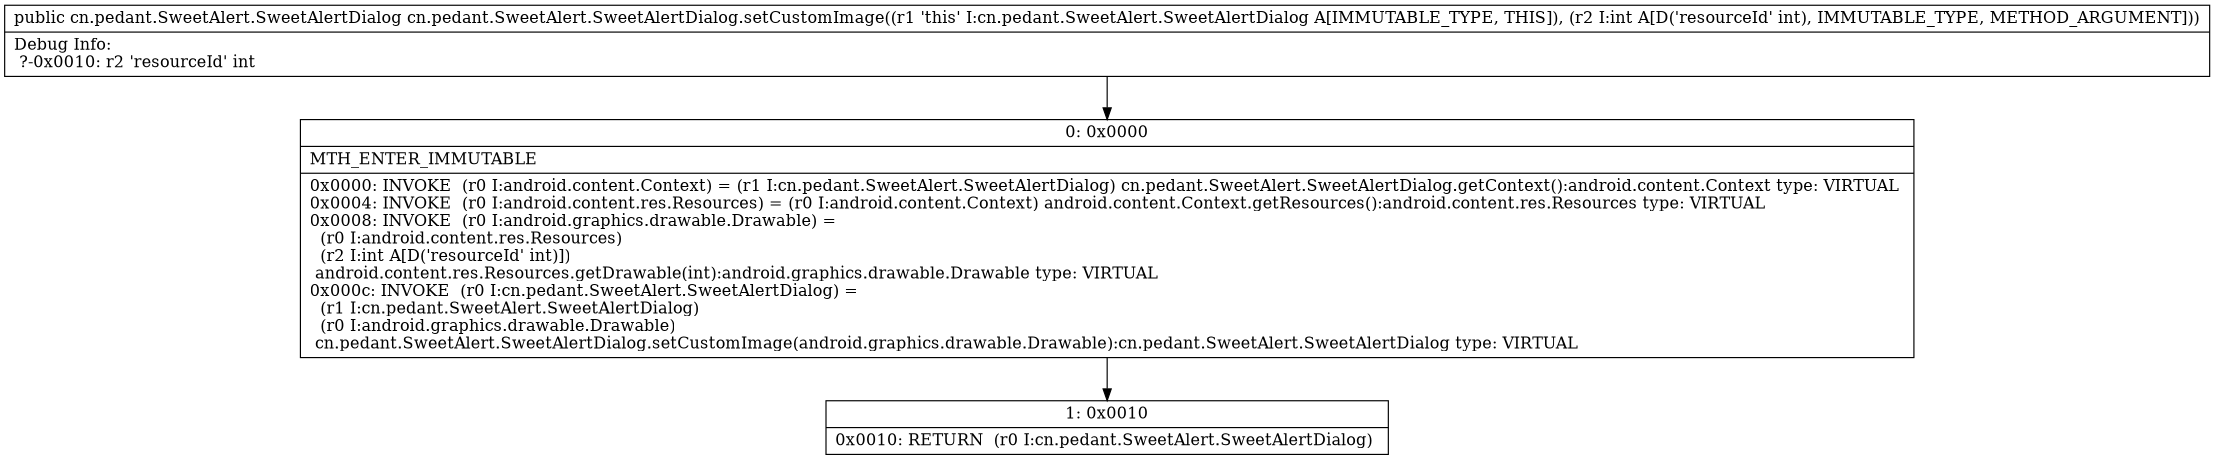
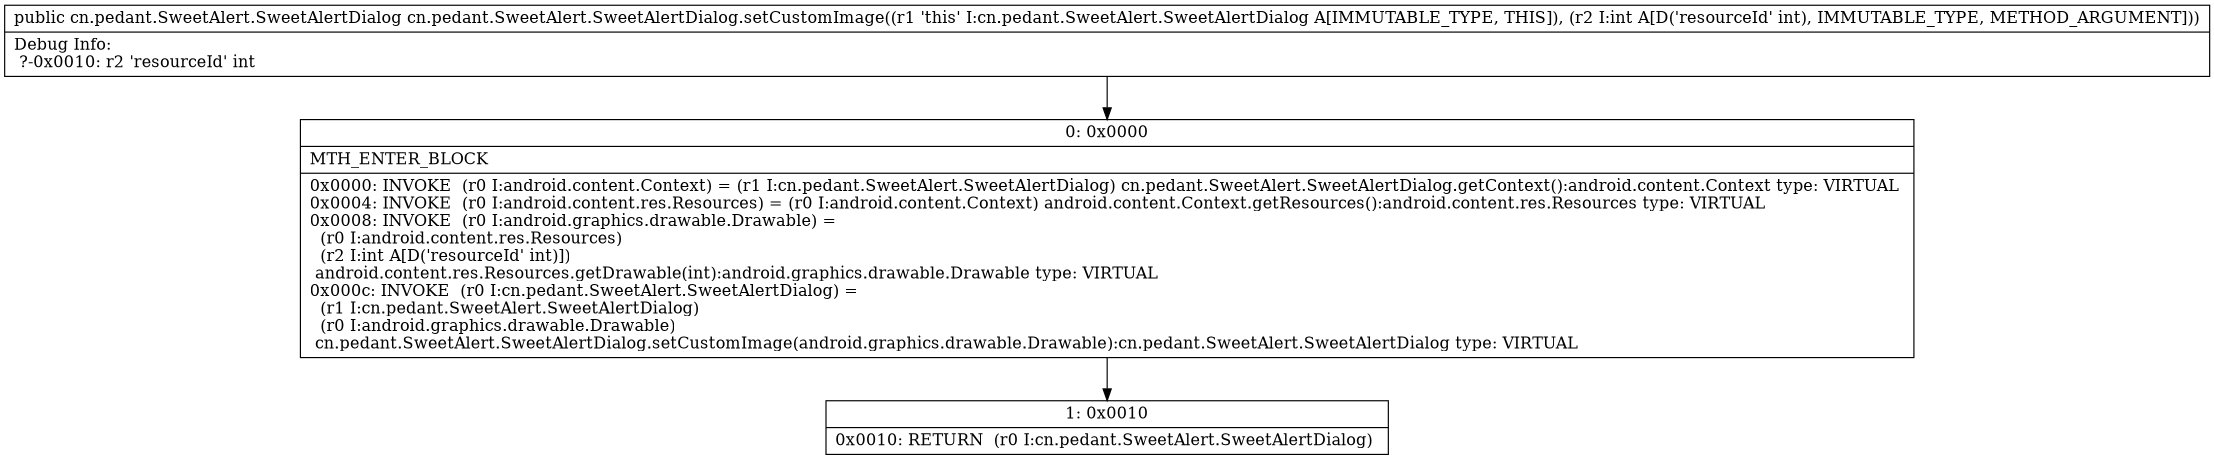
  digraph {
    node [shape=record]
-   n1 [label="{0\:\ 0x0000|MTH_ENTER_IMMUTABLE\l|0x0000: INVOKE  (r0 I:android.content.Context) = (r1 I:cn.pedant.SweetAlert.SweetAlertDialog) cn.pedant.SweetAlert.SweetAlertDialog.getContext():android.content.Context type: VIRTUAL \l0x0004: INVOKE  (r0 I:android.content.res.Resources) = (r0 I:android.content.Context) android.content.Context.getResources():android.content.res.Resources type: VIRTUAL \l0x0008: INVOKE  (r0 I:android.graphics.drawable.Drawable) = \l  (r0 I:android.content.res.Resources)\l  (r2 I:int A[D('resourceId' int)])\l android.content.res.Resources.getDrawable(int):android.graphics.drawable.Drawable type: VIRTUAL \l0x000c: INVOKE  (r0 I:cn.pedant.SweetAlert.SweetAlertDialog) = \l  (r1 I:cn.pedant.SweetAlert.SweetAlertDialog)\l  (r0 I:android.graphics.drawable.Drawable)\l cn.pedant.SweetAlert.SweetAlertDialog.setCustomImage(android.graphics.drawable.Drawable):cn.pedant.SweetAlert.SweetAlertDialog type: VIRTUAL \l}"]
+   n1 [label="{0\:\ 0x0000|MTH_ENTER_BLOCK\l|0x0000: INVOKE  (r0 I:android.content.Context) = (r1 I:cn.pedant.SweetAlert.SweetAlertDialog) cn.pedant.SweetAlert.SweetAlertDialog.getContext():android.content.Context type: VIRTUAL \l0x0004: INVOKE  (r0 I:android.content.res.Resources) = (r0 I:android.content.Context) android.content.Context.getResources():android.content.res.Resources type: VIRTUAL \l0x0008: INVOKE  (r0 I:android.graphics.drawable.Drawable) = \l  (r0 I:android.content.res.Resources)\l  (r2 I:int A[D('resourceId' int)])\l android.content.res.Resources.getDrawable(int):android.graphics.drawable.Drawable type: VIRTUAL \l0x000c: INVOKE  (r0 I:cn.pedant.SweetAlert.SweetAlertDialog) = \l  (r1 I:cn.pedant.SweetAlert.SweetAlertDialog)\l  (r0 I:android.graphics.drawable.Drawable)\l cn.pedant.SweetAlert.SweetAlertDialog.setCustomImage(android.graphics.drawable.Drawable):cn.pedant.SweetAlert.SweetAlertDialog type: VIRTUAL \l}"]
    n2 [label="{1\:\ 0x0010|0x0010: RETURN  (r0 I:cn.pedant.SweetAlert.SweetAlertDialog) \l}"]
    n3 [label="{public cn.pedant.SweetAlert.SweetAlertDialog cn.pedant.SweetAlert.SweetAlertDialog.setCustomImage((r1 'this' I:cn.pedant.SweetAlert.SweetAlertDialog A[IMMUTABLE_TYPE, THIS]), (r2 I:int A[D('resourceId' int), IMMUTABLE_TYPE, METHOD_ARGUMENT]))  | Debug Info:\l  ?\-0x0010: r2 'resourceId' int\l}"]
    n1 -> n2
    n3 -> n1
  }
